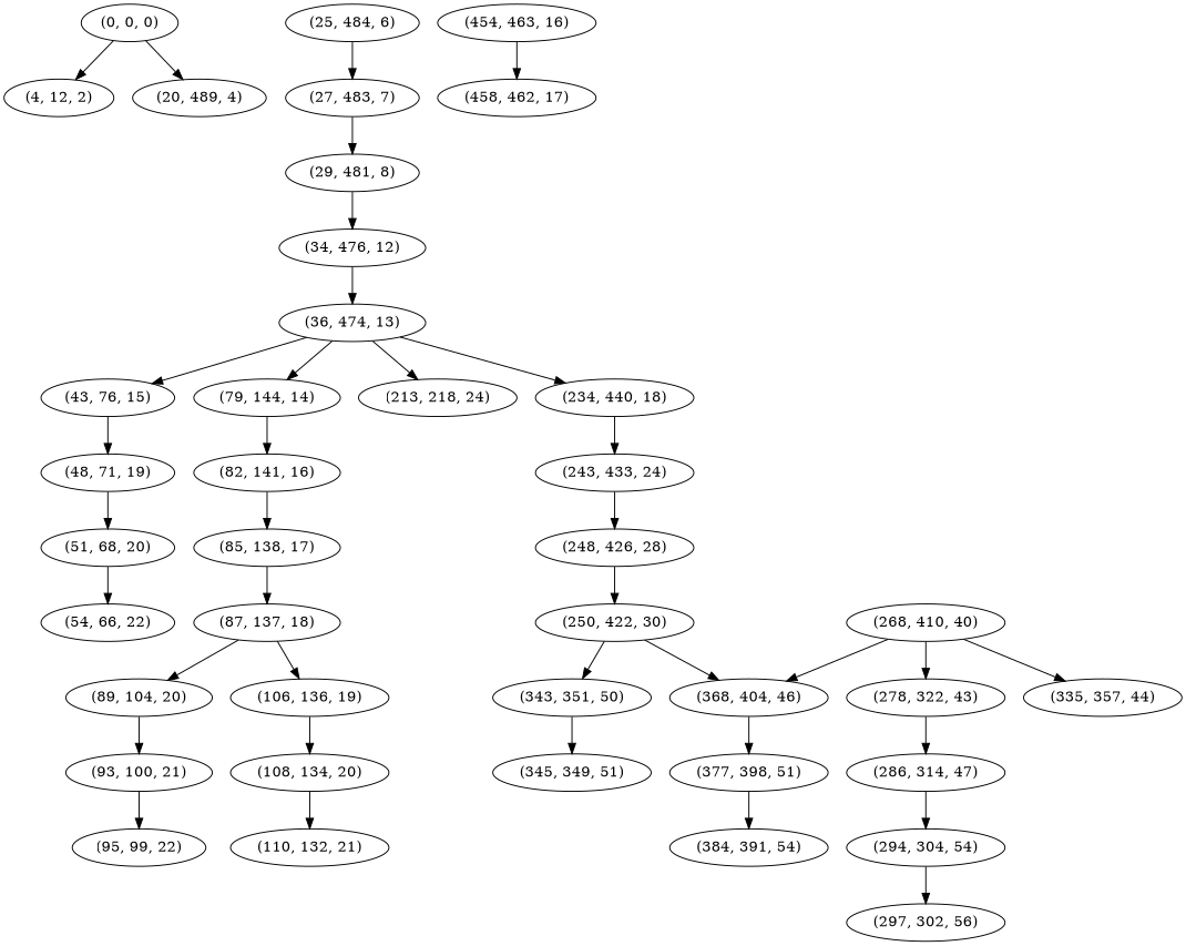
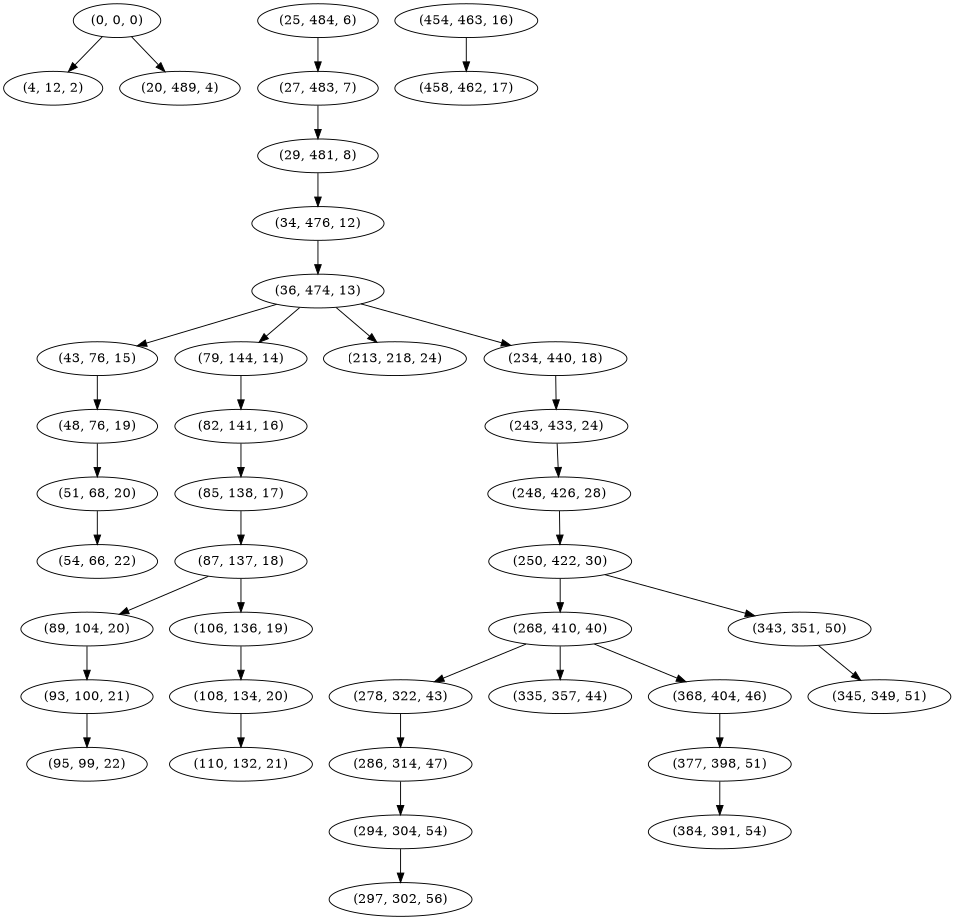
  digraph {
    "(0, 0, 0)"
    "(4, 12, 2)"
    "(20, 489, 4)"
    "(25, 484, 6)"
    "(27, 483, 7)"
    "(29, 481, 8)"
    "(34, 476, 12)"
    "(36, 474, 13)"
    "(43, 76, 15)"
    "(79, 144, 14)"
    "(213, 218, 24)"
    "(234, 440, 18)"
-   "(48, 71, 19)"
+   "(48, 71, 19)" [label="(48, 76, 19)"]
    "(82, 141, 16)"
    "(243, 433, 24)"
    "(454, 463, 16)"
    "(458, 462, 17)"
    "(51, 68, 20)"
    "(54, 66, 22)"
    "(85, 138, 17)"
    "(87, 137, 18)"
    "(89, 104, 20)"
    "(106, 136, 19)"
    "(93, 100, 21)"
    "(108, 134, 20)"
    "(95, 99, 22)"
    "(110, 132, 21)"
    "(248, 426, 28)"
    "(250, 422, 30)"
    "(268, 410, 40)"
    "(343, 351, 50)"
    "(278, 322, 43)"
    "(335, 357, 44)"
    "(368, 404, 46)"
    "(286, 314, 47)"
    "(377, 398, 51)"
    "(294, 304, 54)"
    "(297, 302, 56)"
    "(345, 349, 51)"
    "(384, 391, 54)"
    "(0, 0, 0)" -> "(4, 12, 2)"
    "(0, 0, 0)" -> "(20, 489, 4)"
    "(25, 484, 6)" -> "(27, 483, 7)"
    "(27, 483, 7)" -> "(29, 481, 8)"
    "(29, 481, 8)" -> "(34, 476, 12)"
    "(34, 476, 12)" -> "(36, 474, 13)"
    "(36, 474, 13)" -> "(43, 76, 15)"
    "(36, 474, 13)" -> "(79, 144, 14)"
    "(36, 474, 13)" -> "(213, 218, 24)"
    "(36, 474, 13)" -> "(234, 440, 18)"
    "(43, 76, 15)" -> "(48, 71, 19)"
    "(79, 144, 14)" -> "(82, 141, 16)"
    "(234, 440, 18)" -> "(243, 433, 24)"
    "(48, 71, 19)" -> "(51, 68, 20)"
    "(82, 141, 16)" -> "(85, 138, 17)"
    "(243, 433, 24)" -> "(248, 426, 28)"
    "(454, 463, 16)" -> "(458, 462, 17)"
    "(51, 68, 20)" -> "(54, 66, 22)"
    "(85, 138, 17)" -> "(87, 137, 18)"
    "(87, 137, 18)" -> "(89, 104, 20)"
    "(87, 137, 18)" -> "(106, 136, 19)"
    "(89, 104, 20)" -> "(93, 100, 21)"
    "(106, 136, 19)" -> "(108, 134, 20)"
    "(93, 100, 21)" -> "(95, 99, 22)"
    "(108, 134, 20)" -> "(110, 132, 21)"
    "(248, 426, 28)" -> "(250, 422, 30)"
-   "(250, 422, 30)" -> "(368, 404, 46)"
+   "(250, 422, 30)" -> "(268, 410, 40)"
    "(250, 422, 30)" -> "(343, 351, 50)"
    "(268, 410, 40)" -> "(278, 322, 43)"
    "(268, 410, 40)" -> "(335, 357, 44)"
    "(268, 410, 40)" -> "(368, 404, 46)"
    "(343, 351, 50)" -> "(345, 349, 51)"
    "(278, 322, 43)" -> "(286, 314, 47)"
    "(368, 404, 46)" -> "(377, 398, 51)"
    "(286, 314, 47)" -> "(294, 304, 54)"
    "(377, 398, 51)" -> "(384, 391, 54)"
    "(294, 304, 54)" -> "(297, 302, 56)"
  }
